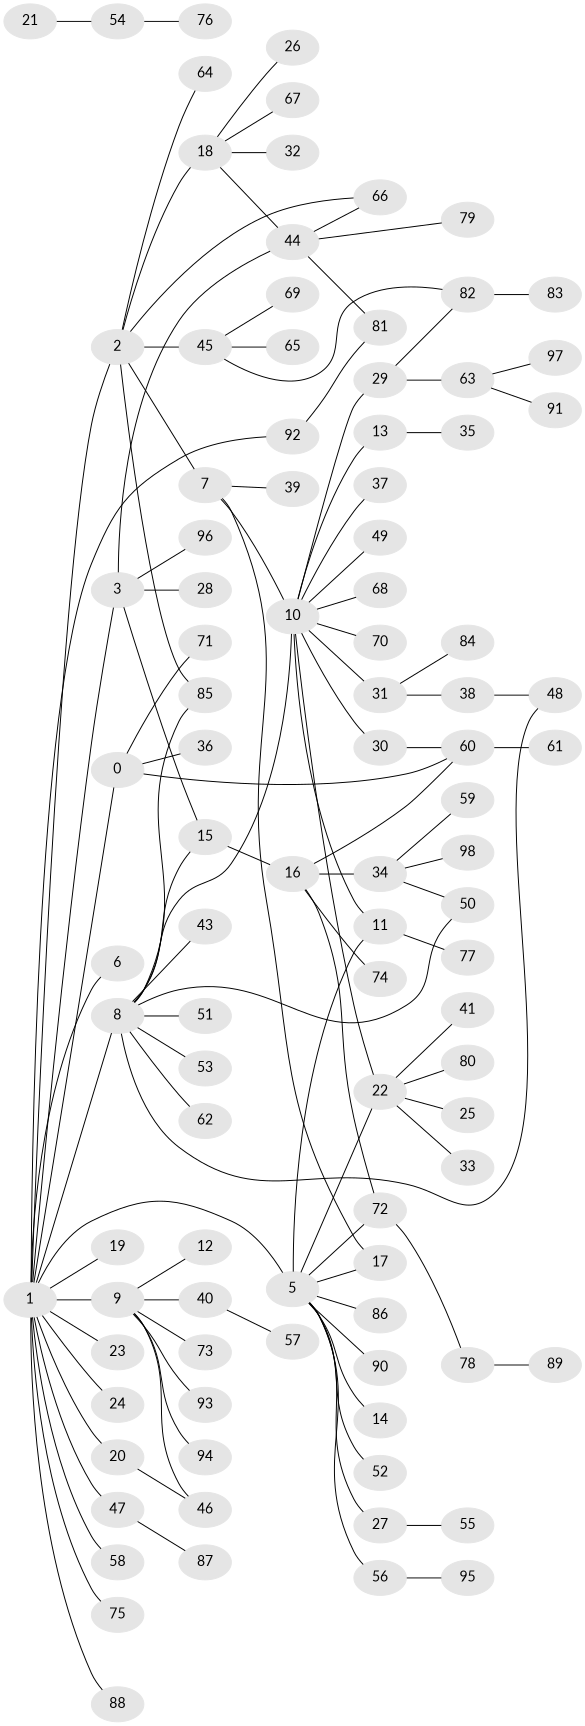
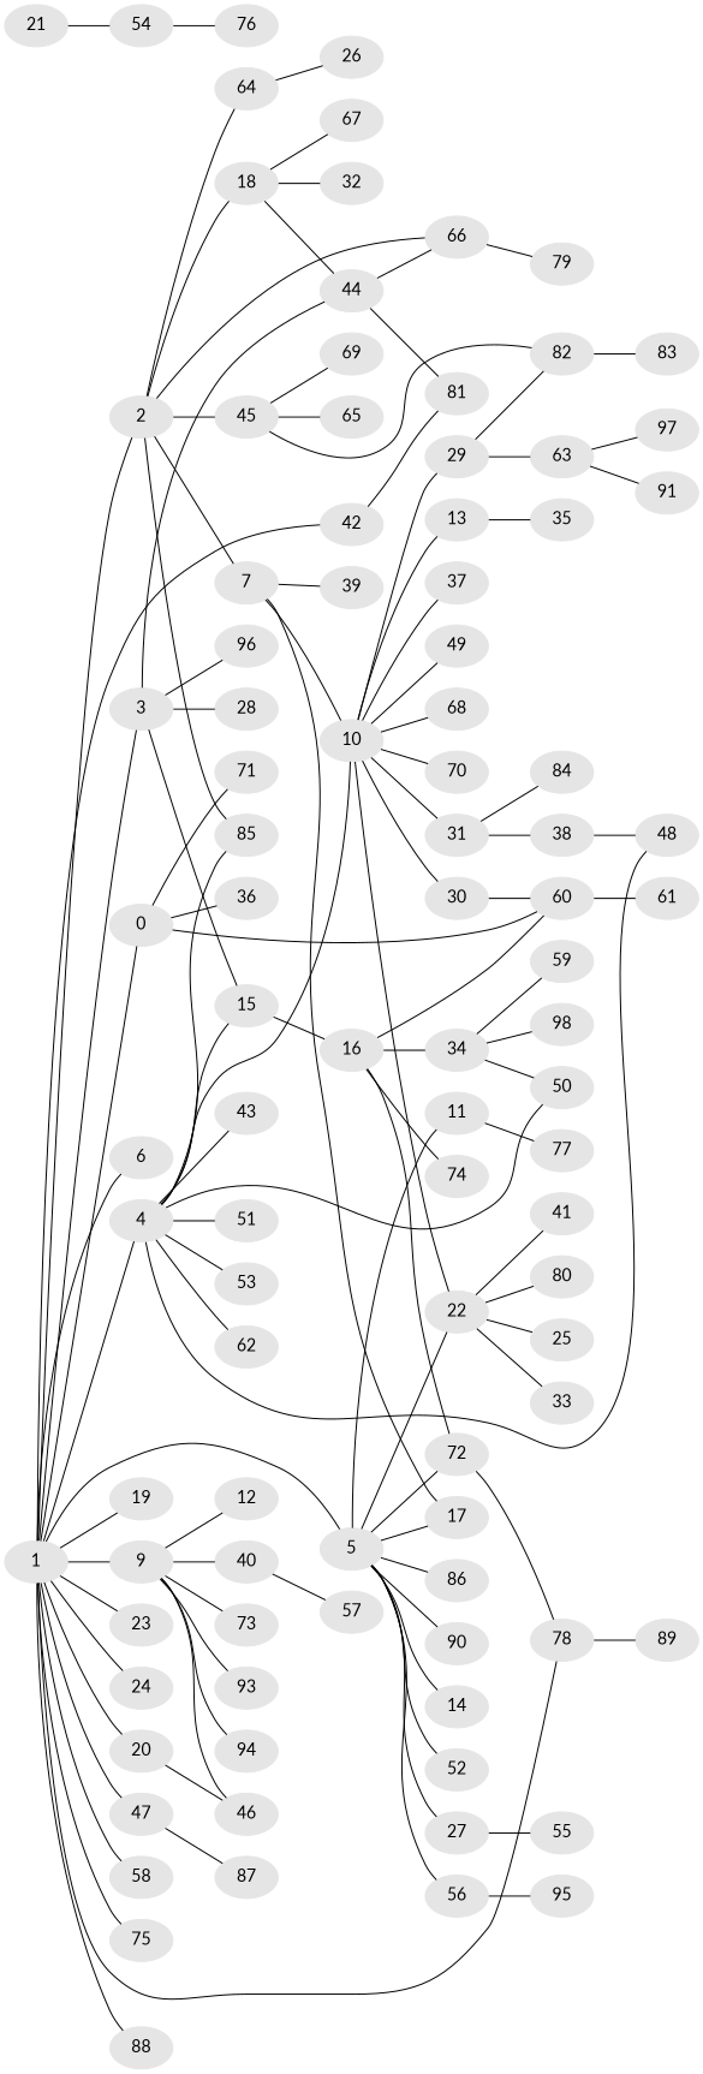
  graph {
    fontname=Lato
    rankdir=LR
    node [color=gray90 fontname=Lato style=filled]
    edge [fontname=Lato]
    1
    2
    3
    n4 [label=0]
    5
    6
-   8
+   8 [label=4]
    9
    19
    20
    23
    24
-   42 [label=92]
+   42
    47
    58
    75
    78
    88
    7
    18
    45
    64
    66
    85
    15
    28
    44
    96
    36
    60
    71
    11
    14
    17
    22
    27
    52
    56
    72
    86
    90
    10
    43
    48
    51
    53
    62
    50
    12
    40
    46
    73
    93
    94
    81
    87
    89
    39
    26
    32
    67
    82
    65
    69
    79
    16
    61
    77
    25
    33
    41
    80
    55
    95
    13
    29
    30
    31
    37
    49
    68
    70
    57
    35
    63
    38
    84
    34
    74
    98
    59
    21
    54
    76
    91
    97
    83
    1 -- 2
    1 -- 3
    1 -- n4
    1 -- 5
    1 -- 6
    1 -- 8
    1 -- 9
    1 -- 19
    1 -- 20
    1 -- 23
    1 -- 24
    1 -- 42
    1 -- 47
    1 -- 58
    1 -- 75
+   1 -- 78
    1 -- 88
    2 -- 7
    2 -- 18
    2 -- 45
    2 -- 64
    2 -- 66
    2 -- 85
    3 -- 15
    3 -- 28
    3 -- 44
    3 -- 96
    n4 -- 36
    n4 -- 60
    n4 -- 71
    5 -- 11
    5 -- 14
    5 -- 17
    5 -- 22
    5 -- 27
    5 -- 52
    5 -- 56
    5 -- 72
    5 -- 86
    5 -- 90
    8 -- 85
    8 -- 15
    8 -- 10
    8 -- 43
    8 -- 48
    8 -- 51
    8 -- 53
    8 -- 62
    8 -- 50
    9 -- 12
    9 -- 40
    9 -- 46
    9 -- 73
    9 -- 93
    9 -- 94
    20 -- 46
    42 -- 81
    47 -- 87
    78 -- 89
    7 -- 17
    7 -- 10
    7 -- 39
    18 -- 44
-   18 -- 26
+   64 -- 26
    18 -- 32
    18 -- 67
    45 -- 82
    45 -- 65
    45 -- 69
-   44 -- 79
+   66 -- 79
    15 -- 16
    44 -- 66
    44 -- 81
    60 -- 61
    11 -- 77
    22 -- 25
    22 -- 33
    22 -- 41
    22 -- 80
    27 -- 55
    56 -- 95
    72 -- 78
-   10 -- 11
    10 -- 22
    10 -- 13
    10 -- 29
    10 -- 30
    10 -- 31
    10 -- 37
    10 -- 49
    10 -- 68
    10 -- 70
    40 -- 57
    82 -- 83
    16 -- 60
    16 -- 72
    16 -- 34
    16 -- 74
    13 -- 35
    29 -- 82
    29 -- 63
    30 -- 60
    31 -- 38
    31 -- 84
    63 -- 91
    63 -- 97
    38 -- 48
    34 -- 50
    34 -- 98
    34 -- 59
    21 -- 54
    54 -- 76
  }
